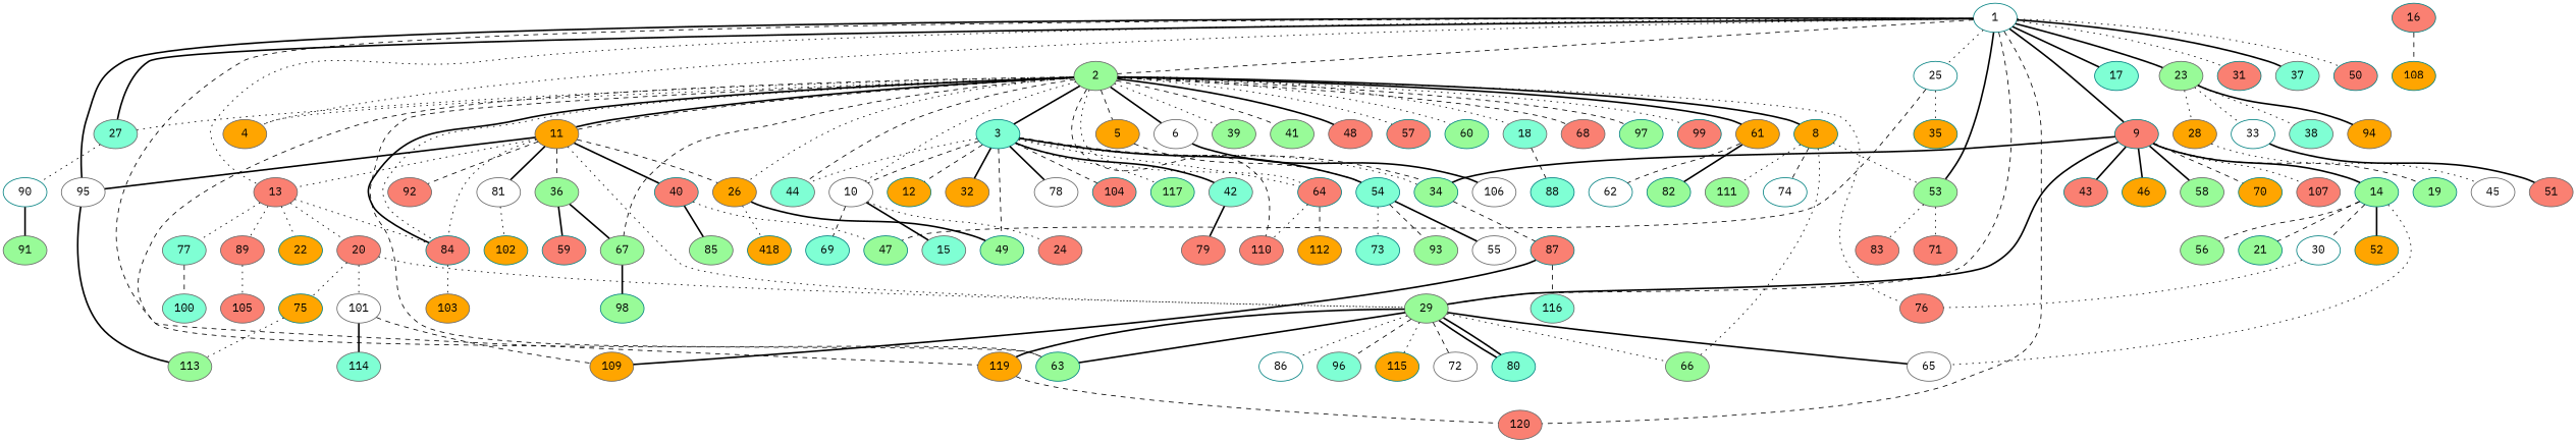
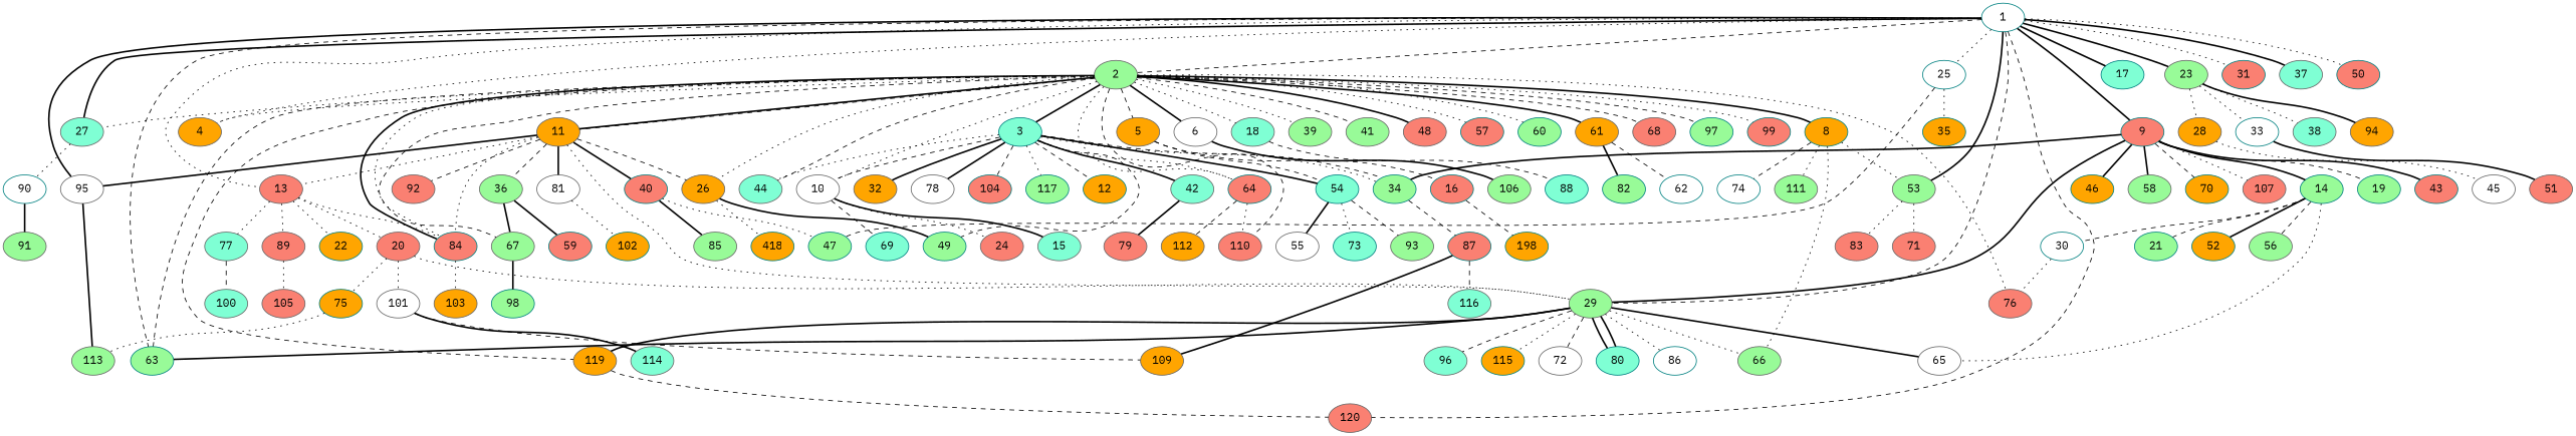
  graph {
    fontname="IBM Plex Mono"
    node [color=gray40 fillcolor=salmon fontname="IBM Plex Mono" style=filled]
    edge [fontname="IBM Plex Mono" style=dotted]
    1 [color=teal fillcolor=white]
    2 [fillcolor=palegreen]
    4 [fillcolor=orange]
    9 [color=teal]
    13
    17 [color=teal fillcolor=aquamarine]
    23 [fillcolor=palegreen]
    25 [color=teal fillcolor=white]
    27 [fillcolor=aquamarine]
    29 [fillcolor=palegreen]
    31 [color=teal]
    37 [fillcolor=aquamarine]
    50 [color=teal]
    53 [fillcolor=palegreen]
    63 [color=teal fillcolor=palegreen]
    95 [fillcolor=white]
    120
    3 [color=teal fillcolor=aquamarine]
    5 [fillcolor=orange]
    6 [fillcolor=white]
    8 [color=teal fillcolor=orange]
    10 [fillcolor=white]
    11 [fillcolor=orange]
    18 [fillcolor=aquamarine]
    26 [fillcolor=orange]
    39 [fillcolor=palegreen]
    41 [fillcolor=palegreen]
    44 [fillcolor=aquamarine]
    48
    57 [color=teal]
    60 [color=teal fillcolor=palegreen]
    61 [fillcolor=orange]
    64 [color=teal]
    67 [fillcolor=palegreen]
    68
    76
    84 [color=teal]
    97 [color=teal fillcolor=palegreen]
    99 [color=teal]
    110
    119 [fillcolor=orange]
    34 [color=teal fillcolor=palegreen]
    14 [color=teal fillcolor=palegreen]
    19 [color=teal fillcolor=palegreen]
    43 [color=teal]
    46 [color=teal fillcolor=orange]
    58 [fillcolor=palegreen]
    70 [color=teal fillcolor=orange]
    107
    20
    22 [color=teal fillcolor=orange]
    77 [fillcolor=aquamarine]
    89
    28 [fillcolor=orange]
    33 [color=teal fillcolor=white]
    38 [fillcolor=aquamarine]
    94 [fillcolor=orange]
    35 [color=teal fillcolor=orange]
    47 [color=teal fillcolor=palegreen]
    90 [color=teal fillcolor=white]
    66 [fillcolor=palegreen]
    65 [fillcolor=white]
    72 [fillcolor=white]
    80 [color=teal fillcolor=aquamarine]
    86 [color=teal fillcolor=white]
    96 [fillcolor=aquamarine]
    115 [color=teal fillcolor=orange]
    71
    83
    113 [fillcolor=palegreen]
    12 [color=teal fillcolor=orange]
    32 [fillcolor=orange]
    42 [fillcolor=aquamarine]
    49 [color=teal fillcolor=palegreen]
    54 [color=teal fillcolor=aquamarine]
    78 [fillcolor=white]
    104 [color=teal]
    117 [color=teal fillcolor=palegreen]
    16 [color=teal]
-   106 [fillcolor=white]
+   106 [fillcolor=palegreen]
    74 [color=teal fillcolor=white]
    111 [fillcolor=palegreen]
    15 [fillcolor=aquamarine]
    24
    69 [color=teal fillcolor=aquamarine]
    36 [fillcolor=palegreen]
    40 [color=teal]
    81 [fillcolor=white]
    92
    88 [color=teal fillcolor=aquamarine]
    n91 [color=teal fillcolor=orange label=418]
    62 [color=teal fillcolor=white]
    82 [color=teal fillcolor=palegreen]
    112 [fillcolor=orange]
    98 [color=teal fillcolor=palegreen]
    103 [fillcolor=orange]
    87 [color=teal]
    79
    55 [fillcolor=white]
    73 [color=teal fillcolor=aquamarine]
    93 [fillcolor=palegreen]
-   108 [color=teal fillcolor=orange]
+   108 [color=teal fillcolor=orange label=198]
    21 [color=teal fillcolor=palegreen]
    30 [color=teal fillcolor=white]
    52 [color=teal fillcolor=orange]
    56 [fillcolor=palegreen]
    59 [color=teal]
    85 [fillcolor=palegreen]
    102 [color=teal fillcolor=orange]
    75 [color=teal fillcolor=orange]
    101 [fillcolor=white]
    100 [fillcolor=aquamarine]
    105
    109 [fillcolor=orange]
    114 [fillcolor=aquamarine]
    45 [fillcolor=white]
    51
    91 [fillcolor=palegreen]
    116 [fillcolor=aquamarine]
    1 -- 2 [style=dashed]
    1 -- 4
    1 -- 9 [style=bold]
    1 -- 13
    1 -- 17 [style=bold]
    1 -- 23 [style=bold]
    1 -- 25
    1 -- 27 [style=bold]
    1 -- 29 [style=dashed]
    1 -- 31
    1 -- 37 [style=bold]
    1 -- 50
    1 -- 53 [style=bold]
    1 -- 63 [style=dashed]
    1 -- 95 [style=bold]
    1 -- 120 [style=dashed]
    2 -- 4
    2 -- 27
    2 -- 63 [style=dashed]
    2 -- 3 [style=bold]
    2 -- 5 [style=dashed]
    2 -- 6 [style=bold]
    2 -- 8 [style=bold]
    2 -- 10
    2 -- 11 [style=bold]
    2 -- 11 [style=dashed]
    2 -- 18
    2 -- 26
    2 -- 39
    2 -- 41 [style=dashed]
    2 -- 44 [style=dashed]
    2 -- 48 [style=bold]
    2 -- 57
    2 -- 60
    2 -- 61 [style=bold]
    2 -- 64
    2 -- 67 [style=dashed]
    2 -- 68 [style=dashed]
    2 -- 76
    2 -- 84 [style=bold]
    2 -- 84
    2 -- 97 [style=dashed]
    2 -- 99
    2 -- 110 [style=dashed]
    2 -- 119 [style=dashed]
    9 -- 29 [style=bold]
    9 -- 34 [style=bold]
    9 -- 14 [style=bold]
    9 -- 19 [style=dashed]
    9 -- 43 [style=bold]
    9 -- 46 [style=bold]
    9 -- 58 [style=bold]
    9 -- 70 [style=dashed]
    9 -- 107
    13 -- 84
    13 -- 20
    13 -- 22
    13 -- 77
    13 -- 89
    23 -- 28
    23 -- 33
    23 -- 38
    23 -- 94 [style=bold]
    25 -- 35
    25 -- 47 [style=dashed]
    27 -- 90
    29 -- 63 [style=bold]
    29 -- 119 [style=bold]
    29 -- 66
    29 -- 65 [style=bold]
    29 -- 72 [style=dashed]
    29 -- 80 [style=bold]
    29 -- 80 [style=bold]
    29 -- 86
    29 -- 96 [style=dashed]
    29 -- 115
    53 -- 71
    53 -- 83
    95 -- 113 [style=bold]
    3 -- 10 [style=dashed]
    3 -- 44
    3 -- 64
    3 -- 34
    3 -- 34 [style=dashed]
    3 -- 12 [style=dashed]
    3 -- 32 [style=bold]
    3 -- 42 [style=bold]
    3 -- 49 [style=dashed]
    3 -- 54 [style=bold]
    3 -- 78 [style=bold]
    3 -- 104 [style=dashed]
    3 -- 117
    5 -- 54 [style=dashed]
+   5 -- 16 [style=dashed]
    6 -- 106 [style=bold]
    8 -- 53
    8 -- 66
    8 -- 74 [style=dashed]
    8 -- 111
    10 -- 15 [style=bold]
    10 -- 24
    10 -- 69 [style=dashed]
    11 -- 13
    11 -- 29
    11 -- 95 [style=bold]
    11 -- 26 [style=dashed]
    11 -- 84
    11 -- 36 [style=dashed]
    11 -- 40 [style=bold]
    11 -- 81 [style=bold]
    11 -- 92 [style=dashed]
    18 -- 88 [style=dashed]
    26 -- 49 [style=bold]
    26 -- n91
    61 -- 62 [style=dashed]
    61 -- 82 [style=bold]
    64 -- 110
    64 -- 112 [style=dashed]
    67 -- 98 [style=bold]
    84 -- 103
    119 -- 120 [style=dashed]
    34 -- 87 [style=dashed]
    14 -- 65
    14 -- 21 [style=dashed]
    14 -- 30 [style=dashed]
    14 -- 52 [style=bold]
    14 -- 56 [style=dashed]
    20 -- 29
    20 -- 75
    20 -- 101
    77 -- 100 [style=dashed]
    89 -- 105
    28 -- 45
    33 -- 51 [style=bold]
    90 -- 91 [style=bold]
    42 -- 79 [style=bold]
    54 -- 55 [style=bold]
    54 -- 73
    54 -- 93 [style=dashed]
    16 -- 108 [style=dashed]
    36 -- 67 [style=bold]
    36 -- 59 [style=bold]
    40 -- 47
    40 -- 85 [style=bold]
    81 -- 102
    87 -- 109 [style=bold]
    87 -- 116 [style=dashed]
    30 -- 76
    75 -- 113
    101 -- 109 [style=dashed]
    101 -- 114 [style=bold]
  }
